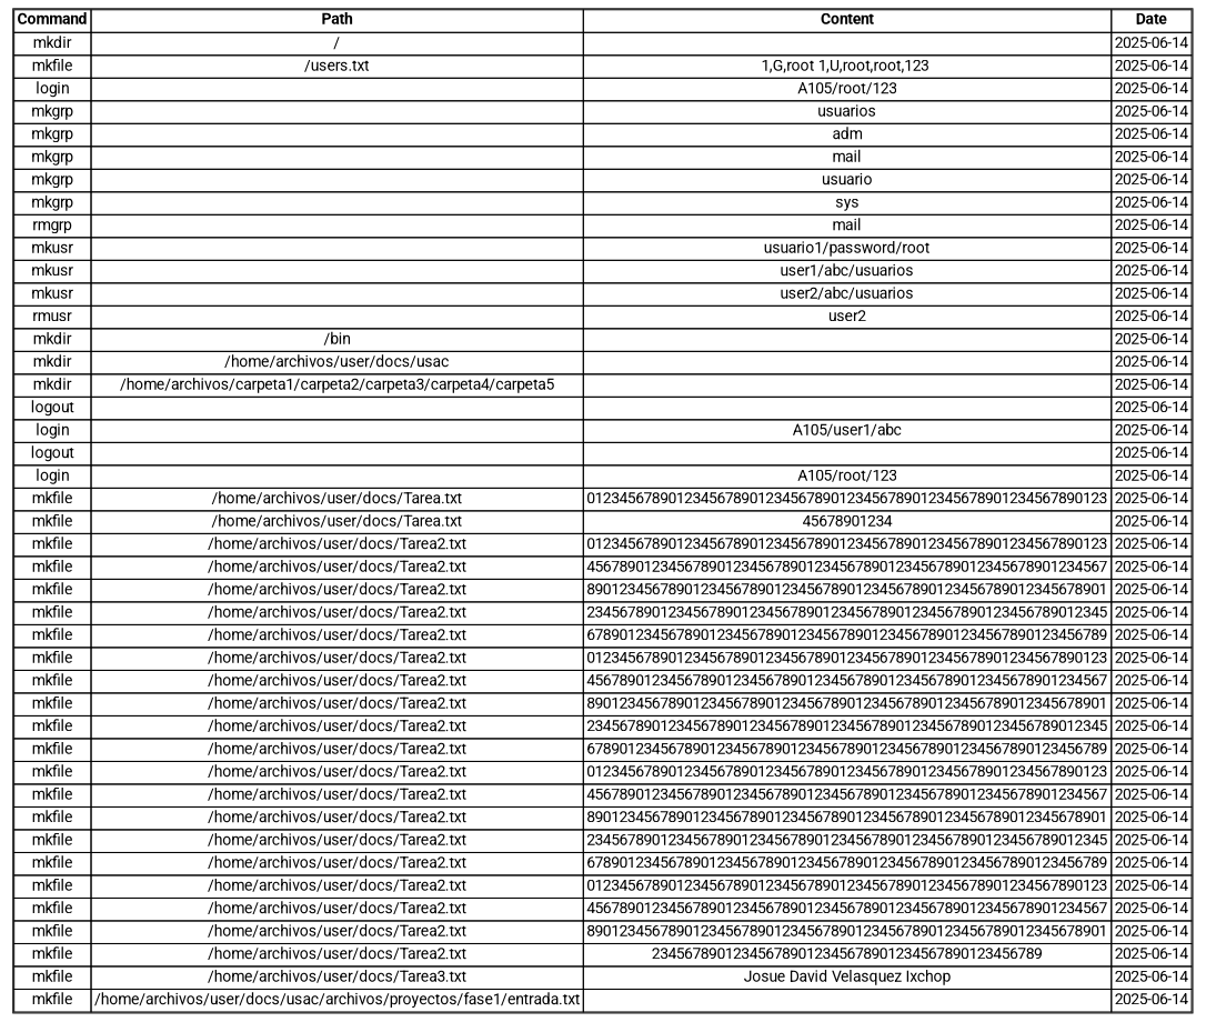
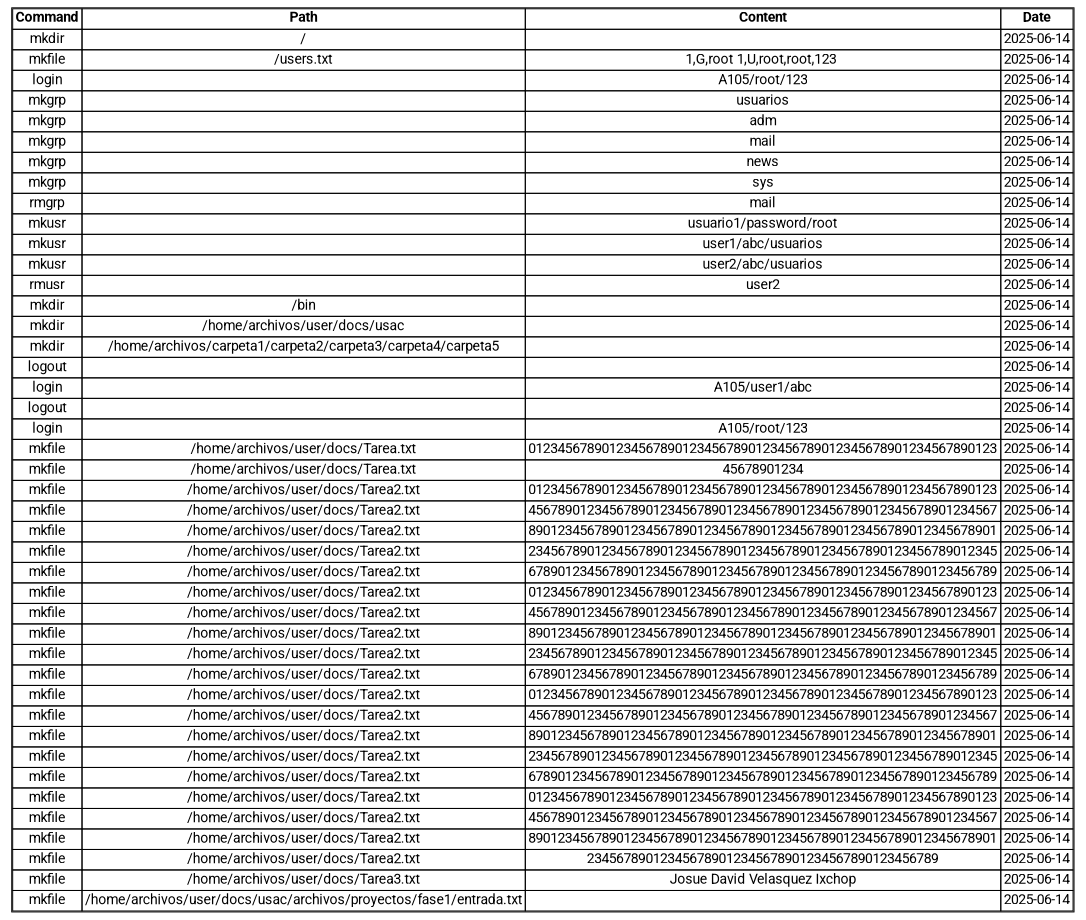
  digraph {
    fontname=Roboto
-   n1 [label=<         <TABLE BORDER="1" CELLBORDER="1" CELLSPACING="0"> 		<TR>                 <TD><B>Command</B></TD>                 <TD><B>Path</B></TD>                 <TD><B>Content</B></TD>                 <TD><B>Date</B></TD> 		</TR>      		<TR> 			<TD>mkdir</TD> 			<TD>/</TD> 			<TD></TD> 			<TD>2025-06-14</TD> 		</TR> 		 		<TR> 			<TD>mkfile</TD> 			<TD>/users.txt</TD> 			<TD>1,G,root 1,U,root,root,123 </TD> 			<TD>2025-06-14</TD> 		</TR> 		 		<TR> 			<TD>login</TD> 			<TD></TD> 			<TD>A105/root/123</TD> 			<TD>2025-06-14</TD> 		</TR> 		 		<TR> 			<TD>mkgrp</TD> 			<TD></TD> 			<TD>usuarios</TD> 			<TD>2025-06-14</TD> 		</TR> 		 		<TR> 			<TD>mkgrp</TD> 			<TD></TD> 			<TD>adm</TD> 			<TD>2025-06-14</TD> 		</TR> 		 		<TR> 			<TD>mkgrp</TD> 			<TD></TD> 			<TD>mail</TD> 			<TD>2025-06-14</TD> 		</TR> 		 		<TR> 			<TD>mkgrp</TD> 			<TD></TD> 			<TD>usuario</TD> 			<TD>2025-06-14</TD> 		</TR> 		 		<TR> 			<TD>mkgrp</TD> 			<TD></TD> 			<TD>sys</TD> 			<TD>2025-06-14</TD> 		</TR> 		 		<TR> 			<TD>rmgrp</TD> 			<TD></TD> 			<TD>mail</TD> 			<TD>2025-06-14</TD> 		</TR> 		 		<TR> 			<TD>mkusr</TD> 			<TD></TD> 			<TD>usuario1/password/root</TD> 			<TD>2025-06-14</TD> 		</TR> 		 		<TR> 			<TD>mkusr</TD> 			<TD></TD> 			<TD>user1/abc/usuarios</TD> 			<TD>2025-06-14</TD> 		</TR> 		 		<TR> 			<TD>mkusr</TD> 			<TD></TD> 			<TD>user2/abc/usuarios</TD> 			<TD>2025-06-14</TD> 		</TR> 		 		<TR> 			<TD>rmusr</TD> 			<TD></TD> 			<TD>user2</TD> 			<TD>2025-06-14</TD> 		</TR> 		 		<TR> 			<TD>mkdir</TD> 			<TD>/bin</TD> 			<TD></TD> 			<TD>2025-06-14</TD> 		</TR> 		 		<TR> 			<TD>mkdir</TD> 			<TD>/home/archivos/user/docs/usac</TD> 			<TD></TD> 			<TD>2025-06-14</TD> 		</TR> 		 		<TR> 			<TD>mkdir</TD> 			<TD>/home/archivos/carpeta1/carpeta2/carpeta3/carpeta4/carpeta5</TD> 			<TD></TD> 			<TD>2025-06-14</TD> 		</TR> 		 		<TR> 			<TD>logout</TD> 			<TD></TD> 			<TD></TD> 			<TD>2025-06-14</TD> 		</TR> 		 		<TR> 			<TD>login</TD> 			<TD></TD> 			<TD>A105/user1/abc</TD> 			<TD>2025-06-14</TD> 		</TR> 		 		<TR> 			<TD>logout</TD> 			<TD></TD> 			<TD></TD> 			<TD>2025-06-14</TD> 		</TR> 		 		<TR> 			<TD>login</TD> 			<TD></TD> 			<TD>A105/root/123</TD> 			<TD>2025-06-14</TD> 		</TR> 		 		<TR> 			<TD>mkfile</TD> 			<TD>/home/archivos/user/docs/Tarea.txt</TD> 			<TD>0123456789012345678901234567890123456789012345678901234567890123</TD> 			<TD>2025-06-14</TD> 		</TR> 		 		<TR> 			<TD>mkfile</TD> 			<TD>/home/archivos/user/docs/Tarea.txt</TD> 			<TD>45678901234</TD> 			<TD>2025-06-14</TD> 		</TR> 		 		<TR> 			<TD>mkfile</TD> 			<TD>/home/archivos/user/docs/Tarea2.txt</TD> 			<TD>0123456789012345678901234567890123456789012345678901234567890123</TD> 			<TD>2025-06-14</TD> 		</TR> 		 		<TR> 			<TD>mkfile</TD> 			<TD>/home/archivos/user/docs/Tarea2.txt</TD> 			<TD>4567890123456789012345678901234567890123456789012345678901234567</TD> 			<TD>2025-06-14</TD> 		</TR> 		 		<TR> 			<TD>mkfile</TD> 			<TD>/home/archivos/user/docs/Tarea2.txt</TD> 			<TD>8901234567890123456789012345678901234567890123456789012345678901</TD> 			<TD>2025-06-14</TD> 		</TR> 		 		<TR> 			<TD>mkfile</TD> 			<TD>/home/archivos/user/docs/Tarea2.txt</TD> 			<TD>2345678901234567890123456789012345678901234567890123456789012345</TD> 			<TD>2025-06-14</TD> 		</TR> 		 		<TR> 			<TD>mkfile</TD> 			<TD>/home/archivos/user/docs/Tarea2.txt</TD> 			<TD>6789012345678901234567890123456789012345678901234567890123456789</TD> 			<TD>2025-06-14</TD> 		</TR> 		 		<TR> 			<TD>mkfile</TD> 			<TD>/home/archivos/user/docs/Tarea2.txt</TD> 			<TD>0123456789012345678901234567890123456789012345678901234567890123</TD> 			<TD>2025-06-14</TD> 		</TR> 		 		<TR> 			<TD>mkfile</TD> 			<TD>/home/archivos/user/docs/Tarea2.txt</TD> 			<TD>4567890123456789012345678901234567890123456789012345678901234567</TD> 			<TD>2025-06-14</TD> 		</TR> 		 		<TR> 			<TD>mkfile</TD> 			<TD>/home/archivos/user/docs/Tarea2.txt</TD> 			<TD>8901234567890123456789012345678901234567890123456789012345678901</TD> 			<TD>2025-06-14</TD> 		</TR> 		 		<TR> 			<TD>mkfile</TD> 			<TD>/home/archivos/user/docs/Tarea2.txt</TD> 			<TD>2345678901234567890123456789012345678901234567890123456789012345</TD> 			<TD>2025-06-14</TD> 		</TR> 		 		<TR> 			<TD>mkfile</TD> 			<TD>/home/archivos/user/docs/Tarea2.txt</TD> 			<TD>6789012345678901234567890123456789012345678901234567890123456789</TD> 			<TD>2025-06-14</TD> 		</TR> 		 		<TR> 			<TD>mkfile</TD> 			<TD>/home/archivos/user/docs/Tarea2.txt</TD> 			<TD>0123456789012345678901234567890123456789012345678901234567890123</TD> 			<TD>2025-06-14</TD> 		</TR> 		 		<TR> 			<TD>mkfile</TD> 			<TD>/home/archivos/user/docs/Tarea2.txt</TD> 			<TD>4567890123456789012345678901234567890123456789012345678901234567</TD> 			<TD>2025-06-14</TD> 		</TR> 		 		<TR> 			<TD>mkfile</TD> 			<TD>/home/archivos/user/docs/Tarea2.txt</TD> 			<TD>8901234567890123456789012345678901234567890123456789012345678901</TD> 			<TD>2025-06-14</TD> 		</TR> 		 		<TR> 			<TD>mkfile</TD> 			<TD>/home/archivos/user/docs/Tarea2.txt</TD> 			<TD>2345678901234567890123456789012345678901234567890123456789012345</TD> 			<TD>2025-06-14</TD> 		</TR> 		 		<TR> 			<TD>mkfile</TD> 			<TD>/home/archivos/user/docs/Tarea2.txt</TD> 			<TD>6789012345678901234567890123456789012345678901234567890123456789</TD> 			<TD>2025-06-14</TD> 		</TR> 		 		<TR> 			<TD>mkfile</TD> 			<TD>/home/archivos/user/docs/Tarea2.txt</TD> 			<TD>0123456789012345678901234567890123456789012345678901234567890123</TD> 			<TD>2025-06-14</TD> 		</TR> 		 		<TR> 			<TD>mkfile</TD> 			<TD>/home/archivos/user/docs/Tarea2.txt</TD> 			<TD>4567890123456789012345678901234567890123456789012345678901234567</TD> 			<TD>2025-06-14</TD> 		</TR> 		 		<TR> 			<TD>mkfile</TD> 			<TD>/home/archivos/user/docs/Tarea2.txt</TD> 			<TD>8901234567890123456789012345678901234567890123456789012345678901</TD> 			<TD>2025-06-14</TD> 		</TR> 		 		<TR> 			<TD>mkfile</TD> 			<TD>/home/archivos/user/docs/Tarea2.txt</TD> 			<TD>234567890123456789012345678901234567890123456789</TD> 			<TD>2025-06-14</TD> 		</TR> 		 		<TR> 			<TD>mkfile</TD> 			<TD>/home/archivos/user/docs/Tarea3.txt</TD> 			<TD>Josue David Velasquez Ixchop</TD> 			<TD>2025-06-14</TD> 		</TR> 		 		<TR> 			<TD>mkfile</TD> 			<TD>/home/archivos/user/docs/usac/archivos/proyectos/fase1/entrada.txt</TD> 			<TD></TD> 			<TD>2025-06-14</TD> 		</TR> 		</TABLE>     > shape=plaintext fontname=Roboto]
+   n1 [label=<         <TABLE BORDER="1" CELLBORDER="1" CELLSPACING="0"> 		<TR>                 <TD><B>Command</B></TD>                 <TD><B>Path</B></TD>                 <TD><B>Content</B></TD>                 <TD><B>Date</B></TD> 		</TR>      		<TR> 			<TD>mkdir</TD> 			<TD>/</TD> 			<TD></TD> 			<TD>2025-06-14</TD> 		</TR> 		 		<TR> 			<TD>mkfile</TD> 			<TD>/users.txt</TD> 			<TD>1,G,root 1,U,root,root,123 </TD> 			<TD>2025-06-14</TD> 		</TR> 		 		<TR> 			<TD>login</TD> 			<TD></TD> 			<TD>A105/root/123</TD> 			<TD>2025-06-14</TD> 		</TR> 		 		<TR> 			<TD>mkgrp</TD> 			<TD></TD> 			<TD>usuarios</TD> 			<TD>2025-06-14</TD> 		</TR> 		 		<TR> 			<TD>mkgrp</TD> 			<TD></TD> 			<TD>adm</TD> 			<TD>2025-06-14</TD> 		</TR> 		 		<TR> 			<TD>mkgrp</TD> 			<TD></TD> 			<TD>mail</TD> 			<TD>2025-06-14</TD> 		</TR> 		 		<TR> 			<TD>mkgrp</TD> 			<TD></TD> 			<TD>news</TD> 			<TD>2025-06-14</TD> 		</TR> 		 		<TR> 			<TD>mkgrp</TD> 			<TD></TD> 			<TD>sys</TD> 			<TD>2025-06-14</TD> 		</TR> 		 		<TR> 			<TD>rmgrp</TD> 			<TD></TD> 			<TD>mail</TD> 			<TD>2025-06-14</TD> 		</TR> 		 		<TR> 			<TD>mkusr</TD> 			<TD></TD> 			<TD>usuario1/password/root</TD> 			<TD>2025-06-14</TD> 		</TR> 		 		<TR> 			<TD>mkusr</TD> 			<TD></TD> 			<TD>user1/abc/usuarios</TD> 			<TD>2025-06-14</TD> 		</TR> 		 		<TR> 			<TD>mkusr</TD> 			<TD></TD> 			<TD>user2/abc/usuarios</TD> 			<TD>2025-06-14</TD> 		</TR> 		 		<TR> 			<TD>rmusr</TD> 			<TD></TD> 			<TD>user2</TD> 			<TD>2025-06-14</TD> 		</TR> 		 		<TR> 			<TD>mkdir</TD> 			<TD>/bin</TD> 			<TD></TD> 			<TD>2025-06-14</TD> 		</TR> 		 		<TR> 			<TD>mkdir</TD> 			<TD>/home/archivos/user/docs/usac</TD> 			<TD></TD> 			<TD>2025-06-14</TD> 		</TR> 		 		<TR> 			<TD>mkdir</TD> 			<TD>/home/archivos/carpeta1/carpeta2/carpeta3/carpeta4/carpeta5</TD> 			<TD></TD> 			<TD>2025-06-14</TD> 		</TR> 		 		<TR> 			<TD>logout</TD> 			<TD></TD> 			<TD></TD> 			<TD>2025-06-14</TD> 		</TR> 		 		<TR> 			<TD>login</TD> 			<TD></TD> 			<TD>A105/user1/abc</TD> 			<TD>2025-06-14</TD> 		</TR> 		 		<TR> 			<TD>logout</TD> 			<TD></TD> 			<TD></TD> 			<TD>2025-06-14</TD> 		</TR> 		 		<TR> 			<TD>login</TD> 			<TD></TD> 			<TD>A105/root/123</TD> 			<TD>2025-06-14</TD> 		</TR> 		 		<TR> 			<TD>mkfile</TD> 			<TD>/home/archivos/user/docs/Tarea.txt</TD> 			<TD>0123456789012345678901234567890123456789012345678901234567890123</TD> 			<TD>2025-06-14</TD> 		</TR> 		 		<TR> 			<TD>mkfile</TD> 			<TD>/home/archivos/user/docs/Tarea.txt</TD> 			<TD>45678901234</TD> 			<TD>2025-06-14</TD> 		</TR> 		 		<TR> 			<TD>mkfile</TD> 			<TD>/home/archivos/user/docs/Tarea2.txt</TD> 			<TD>0123456789012345678901234567890123456789012345678901234567890123</TD> 			<TD>2025-06-14</TD> 		</TR> 		 		<TR> 			<TD>mkfile</TD> 			<TD>/home/archivos/user/docs/Tarea2.txt</TD> 			<TD>4567890123456789012345678901234567890123456789012345678901234567</TD> 			<TD>2025-06-14</TD> 		</TR> 		 		<TR> 			<TD>mkfile</TD> 			<TD>/home/archivos/user/docs/Tarea2.txt</TD> 			<TD>8901234567890123456789012345678901234567890123456789012345678901</TD> 			<TD>2025-06-14</TD> 		</TR> 		 		<TR> 			<TD>mkfile</TD> 			<TD>/home/archivos/user/docs/Tarea2.txt</TD> 			<TD>2345678901234567890123456789012345678901234567890123456789012345</TD> 			<TD>2025-06-14</TD> 		</TR> 		 		<TR> 			<TD>mkfile</TD> 			<TD>/home/archivos/user/docs/Tarea2.txt</TD> 			<TD>6789012345678901234567890123456789012345678901234567890123456789</TD> 			<TD>2025-06-14</TD> 		</TR> 		 		<TR> 			<TD>mkfile</TD> 			<TD>/home/archivos/user/docs/Tarea2.txt</TD> 			<TD>0123456789012345678901234567890123456789012345678901234567890123</TD> 			<TD>2025-06-14</TD> 		</TR> 		 		<TR> 			<TD>mkfile</TD> 			<TD>/home/archivos/user/docs/Tarea2.txt</TD> 			<TD>4567890123456789012345678901234567890123456789012345678901234567</TD> 			<TD>2025-06-14</TD> 		</TR> 		 		<TR> 			<TD>mkfile</TD> 			<TD>/home/archivos/user/docs/Tarea2.txt</TD> 			<TD>8901234567890123456789012345678901234567890123456789012345678901</TD> 			<TD>2025-06-14</TD> 		</TR> 		 		<TR> 			<TD>mkfile</TD> 			<TD>/home/archivos/user/docs/Tarea2.txt</TD> 			<TD>2345678901234567890123456789012345678901234567890123456789012345</TD> 			<TD>2025-06-14</TD> 		</TR> 		 		<TR> 			<TD>mkfile</TD> 			<TD>/home/archivos/user/docs/Tarea2.txt</TD> 			<TD>6789012345678901234567890123456789012345678901234567890123456789</TD> 			<TD>2025-06-14</TD> 		</TR> 		 		<TR> 			<TD>mkfile</TD> 			<TD>/home/archivos/user/docs/Tarea2.txt</TD> 			<TD>0123456789012345678901234567890123456789012345678901234567890123</TD> 			<TD>2025-06-14</TD> 		</TR> 		 		<TR> 			<TD>mkfile</TD> 			<TD>/home/archivos/user/docs/Tarea2.txt</TD> 			<TD>4567890123456789012345678901234567890123456789012345678901234567</TD> 			<TD>2025-06-14</TD> 		</TR> 		 		<TR> 			<TD>mkfile</TD> 			<TD>/home/archivos/user/docs/Tarea2.txt</TD> 			<TD>8901234567890123456789012345678901234567890123456789012345678901</TD> 			<TD>2025-06-14</TD> 		</TR> 		 		<TR> 			<TD>mkfile</TD> 			<TD>/home/archivos/user/docs/Tarea2.txt</TD> 			<TD>2345678901234567890123456789012345678901234567890123456789012345</TD> 			<TD>2025-06-14</TD> 		</TR> 		 		<TR> 			<TD>mkfile</TD> 			<TD>/home/archivos/user/docs/Tarea2.txt</TD> 			<TD>6789012345678901234567890123456789012345678901234567890123456789</TD> 			<TD>2025-06-14</TD> 		</TR> 		 		<TR> 			<TD>mkfile</TD> 			<TD>/home/archivos/user/docs/Tarea2.txt</TD> 			<TD>0123456789012345678901234567890123456789012345678901234567890123</TD> 			<TD>2025-06-14</TD> 		</TR> 		 		<TR> 			<TD>mkfile</TD> 			<TD>/home/archivos/user/docs/Tarea2.txt</TD> 			<TD>4567890123456789012345678901234567890123456789012345678901234567</TD> 			<TD>2025-06-14</TD> 		</TR> 		 		<TR> 			<TD>mkfile</TD> 			<TD>/home/archivos/user/docs/Tarea2.txt</TD> 			<TD>8901234567890123456789012345678901234567890123456789012345678901</TD> 			<TD>2025-06-14</TD> 		</TR> 		 		<TR> 			<TD>mkfile</TD> 			<TD>/home/archivos/user/docs/Tarea2.txt</TD> 			<TD>234567890123456789012345678901234567890123456789</TD> 			<TD>2025-06-14</TD> 		</TR> 		 		<TR> 			<TD>mkfile</TD> 			<TD>/home/archivos/user/docs/Tarea3.txt</TD> 			<TD>Josue David Velasquez Ixchop</TD> 			<TD>2025-06-14</TD> 		</TR> 		 		<TR> 			<TD>mkfile</TD> 			<TD>/home/archivos/user/docs/usac/archivos/proyectos/fase1/entrada.txt</TD> 			<TD></TD> 			<TD>2025-06-14</TD> 		</TR> 		</TABLE>     > shape=plaintext fontname=Roboto]
  }
